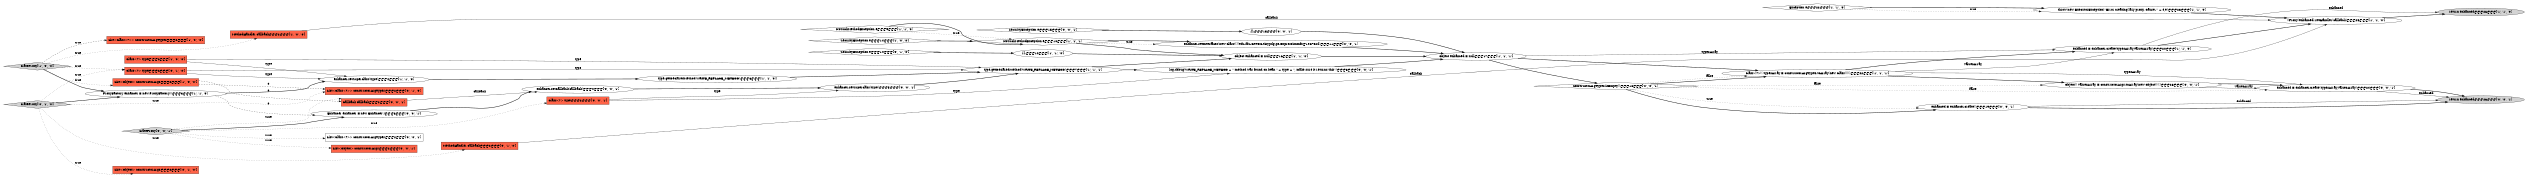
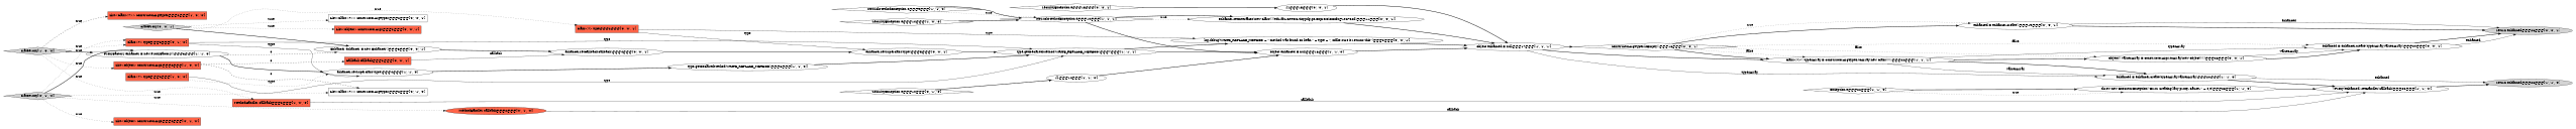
  digraph {
    rankdir=LR
    node [fillcolor=white shape=ellipse style=filled]
    edge [style=bold]
    n1 [label="SecurityException e@@@15@@@['0', '0', '1']" shape=diamond]
    n2 [label="{}@@@15@@@['0', '0', '1']"]
    n3 [label="Object enhanced = null@@@17@@@['1', '1', '1']"]
    n4 [label="enhancer.setInterfaces(new Class((((edu.fdu.CPPDG.tinypdg.pe.ExpressionInfo@196752d)@@@11@@@['0', '0', '1']"]
    n5 [label="constructorArgTypes.isEmpty()@@@18@@@['0', '0', '1']" shape=diamond]
    n6 [label="Class<?>(( typesArray = constructorArgTypes.toArray(new Class(((()@@@22@@@['1', '1', '1']"]
    n7 [label="enhanced = enhancer.create(typesArray,valuesArray)@@@20@@@['1', '1', '0']"]
    n8 [label="enhancer.setSuperclass(type)@@@5@@@['0', '0', '1']"]
    n9 [label="type.getDeclaredMethod(WRITE_REPLACE_METHOD)@@@7@@@['1', '1', '1']"]
    n10 [label="Object enhanced = null@@@16@@@['1', '1', '0']"]
    n11 [label="log.debug(WRITE_REPLACE_METHOD + \" method was found on bean \" + type + \", make sure it returns this\")@@@8@@@['0', '0', '1']"]
    n12 [fillcolor=tomato label="MethodHandler callback@@@2@@@['1', '0', '0']" shape=box]
    n13 [label="((Proxy)enhanced).setHandler(callback)@@@25@@@['1', '1', '0']"]
    n14 [fillcolor=lightgray label="return enhanced@@@26@@@['1', '1', '0']"]
    n15 [fillcolor=tomato label="Class<?> type@@@2@@@['1', '0', '0']" shape=box]
    n16 [label="enhancer.setSuperclass(type)@@@4@@@['1', '1', '0']"]
    n17 [label="type.getDeclaredMethod(WRITE_REPLACE_METHOD)@@@6@@@['1', '1', '0']"]
-   n18 [fillcolor=tomato label="List<Class<?>> constructorArgTypes@@@2@@@['0', '1', '0']" shape=box]
+   n18 [label="List<Class<?>> constructorArgTypes@@@2@@@['0', '1', '0']" shape=box]
    n19 [label="Object(( valuesArray = constructorArgs.toArray(new Object(((()@@@23@@@['0', '0', '1']"]
    n20 [label="enhanced = enhancer.create(typesArray,valuesArray)@@@24@@@['0', '0', '1']"]
    n21 [fillcolor=lightgray label="return enhanced@@@26@@@['0', '0', '1']"]
    n22 [fillcolor=lightgray label="crateProxy['0', '0', '1']" shape=diamond]
    n23 [fillcolor=tomato label="List<Object> constructorArgs@@@2@@@['0', '0', '1']" shape=box]
    n24 [fillcolor=tomato label="Class<?> type@@@2@@@['0', '0', '1']" shape=box]
    n25 [label="Enhancer enhancer = new Enhancer()@@@3@@@['0', '0', '1']"]
    n26 [label="List<Class<?>> constructorArgTypes@@@2@@@['0', '0', '1']" shape=box]
    n27 [fillcolor=tomato label="Callback callback@@@2@@@['0', '0', '1']" shape=box]
    n28 [label="enhancer.setCallback(callback)@@@4@@@['0', '0', '1']"]
    n29 [label="ProxyFactory enhancer = new ProxyFactory()@@@3@@@['1', '1', '0']"]
    n30 [label="throw new ExecutorException(\"Error creating lazy proxy. Cause: \" + e,e)@@@23@@@['1', '1', '0']"]
    n31 [fillcolor=lightgray label="crateProxy['1', '0', '0']" shape=diamond]
    n32 [fillcolor=tomato label="List<Object> constructorArgs@@@2@@@['1', '0', '0']" shape=box]
    n33 [fillcolor=tomato label="List<Class<?>> constructorArgTypes@@@2@@@['1', '0', '0']" shape=box]
    n34 [fillcolor=tomato label="Class<?> type@@@2@@@['0', '1', '0']" shape=box]
    n35 [label="{}@@@14@@@['1', '1', '0']"]
    n36 [fillcolor=tomato label="List<Object> constructorArgs@@@2@@@['0', '1', '0']" shape=box]
    n37 [label="SecurityException e@@@14@@@['0', '1', '0']" shape=diamond]
    n38 [fillcolor=lightgray label="crateProxy['0', '1', '0']" shape=diamond]
-   n39 [fillcolor=tomato label="MethodHandler callback@@@2@@@['0', '1', '0']" shape=box]
+   n39 [fillcolor=tomato label="MethodHandler callback@@@2@@@['0', '1', '0']"]
    n40 [label="SecurityException e@@@14@@@['1', '0', '0']" shape=diamond]
    n41 [label="NoSuchMethodException e@@@10@@@['1', '1', '1']" shape=diamond]
    n42 [label="enhanced = enhancer.create()@@@19@@@['0', '0', '1']"]
    n43 [label="Exception e@@@22@@@['1', '1', '0']" shape=diamond]
    n44 [label="NoSuchMethodException e@@@9@@@['1', '1', '0']" shape=diamond]
    n1 -> n2
    n2 -> n3
    n3 -> n5
    n3 -> n6
    n3 -> n7 [label=typesArray style=solid]
    n4 -> n3
    n5 -> n6
    n5 -> n6 [label=false style=dotted]
    n5 -> n19 [label=false style=dotted]
    n5 -> n20 [label=false style=dotted]
    n5 -> n42
    n5 -> n42 [label=true style=dotted]
    n6 -> n7
    n6 -> n7 [label=valuesArray style=solid]
    n6 -> n19
    n6 -> n20 [label=typesArray style=solid]
    n7 -> n13
    n7 -> n14 [label=enhanced style=solid]
    n8 -> n9
    n9 -> n10
    n9 -> n11
    n10 -> n3
    n11 -> n3
    n12 -> n13 [label=callback style=solid]
    n13 -> n14
    n15 -> n9 [label=type style=solid]
-   n15 -> n16 [label=type style=solid]
+   n15 -> n16 [label=type style=dotted]
    n16 -> n17
    n17 -> n9
    n19 -> n20
    n19 -> n20 [label=valuesArray style=solid]
    n20 -> n21 [label=enhanced style=solid]
    n20 -> n21
    n22 -> n23 [label=true style=dotted]
    n22 -> n24 [label=true style=dotted]
    n22 -> n25
    n22 -> n26 [label=true style=dotted]
-   n22 -> n27 [label=true style=dotted]
    n24 -> n8 [label=type style=solid]
    n24 -> n11 [label=type style=solid]
    n25 -> n28
    n27 -> n28 [label=callback style=solid]
    n28 -> n8
    n29 -> n16
    n29 -> n25 [label=0 style=dashed]
    n30 -> n13
    n31 -> n12 [label=true style=dotted]
    n31 -> n29
    n31 -> n32 [label=true style=dotted]
    n31 -> n33 [label=true style=dashed]
    n31 -> n34 [label=true style=dotted]
    n32 -> n18 [label=0 style=dashed]
    n32 -> n27 [label=0 style=dashed]
    n34 -> n9 [label=type style=solid]
    n34 -> n16 [label=type style=solid]
    n35 -> n10
    n37 -> n35
    n38 -> n18 [label=true style=dotted]
    n38 -> n29
    n38 -> n34 [label=true style=dotted]
    n38 -> n36 [label=true style=dotted]
    n38 -> n39 [label=true style=dotted]
    n39 -> n13 [label=callback style=solid]
    n40 -> n41
    n41 -> n4 [label=true style=dotted]
    n41 -> n4
    n41 -> n10
    n42 -> n21 [label=enhanced style=solid]
    n42 -> n21
    n43 -> n30 [label=true style=dotted]
    n43 -> n30
    n44 -> n41 [label=true style=dotted]
    n44 -> n41
  }
